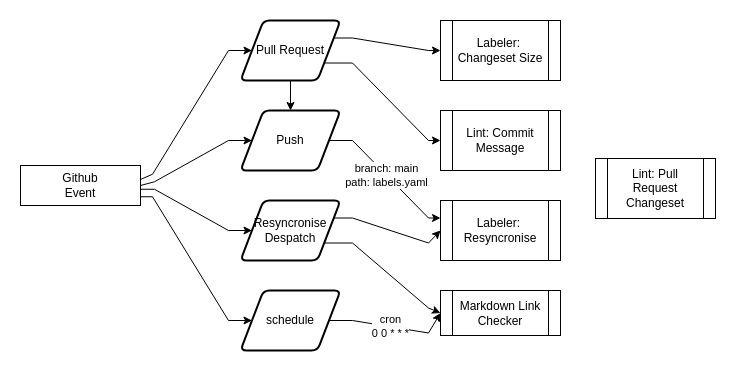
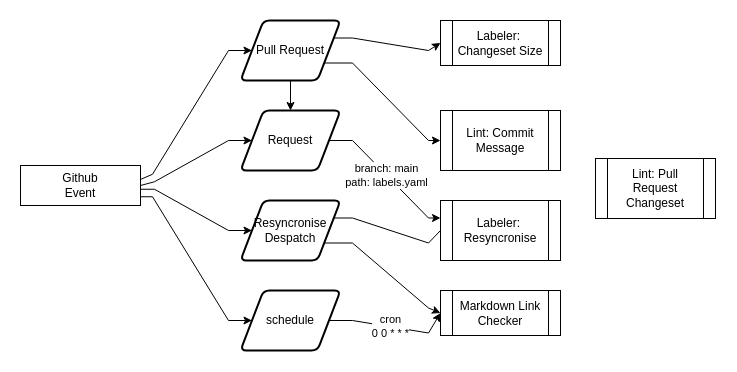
  <mxCell id="0" />
  <mxCell id="1" parent="0" />
  <mxCell id="2" style="edgeStyle=orthogonalEdgeStyle;rounded=0;orthogonalLoop=1;jettySize=auto;html=1;exitX=0.5;exitY=1;exitDx=0;exitDy=0;entryX=0;entryY=0.5;entryDx=0;entryDy=0;noEdgeStyle=1;orthogonal=1;" edge="1" parent="1" source="6" target="12"><mxGeometry relative="1" as="geometry"><Array as="points"><mxPoint x="152" y="173.75" /><mxPoint x="228" y="50" /></Array></mxGeometry></mxCell>
  <mxCell id="3" style="edgeStyle=orthogonalEdgeStyle;rounded=0;orthogonalLoop=1;jettySize=auto;html=1;entryX=0;entryY=0.5;entryDx=0;entryDy=0;noEdgeStyle=1;orthogonal=1;" edge="1" parent="1" source="6" target="15"><mxGeometry relative="1" as="geometry"><Array as="points"><mxPoint x="154" y="188.75" /><mxPoint x="228" y="230" /></Array></mxGeometry></mxCell>
  <mxCell id="4" style="edgeStyle=orthogonalEdgeStyle;rounded=0;orthogonalLoop=1;jettySize=auto;html=1;exitX=1;exitY=0.5;exitDx=0;exitDy=0;entryX=0;entryY=0.5;entryDx=0;entryDy=0;noEdgeStyle=1;orthogonal=1;" edge="1" parent="1" source="6" target="17"><mxGeometry relative="1" as="geometry"><Array as="points"><mxPoint x="154" y="181.25" /><mxPoint x="228" y="140" /></Array></mxGeometry></mxCell>
  <mxCell id="5" style="edgeStyle=orthogonalEdgeStyle;rounded=0;orthogonalLoop=1;jettySize=auto;html=1;entryX=0;entryY=0.5;entryDx=0;entryDy=0;noEdgeStyle=1;orthogonal=1;" edge="1" parent="1" source="6" target="19"><mxGeometry relative="1" as="geometry"><Array as="points"><mxPoint x="152" y="196.25" /><mxPoint x="228" y="320" /></Array></mxGeometry></mxCell>
  <mxCell id="6" value="Github&lt;br&gt;Event" style="whiteSpace=wrap;html=1;fontSize=12;glass=0;strokeWidth=1;shadow=0;rounded=0;" parent="1" vertex="1"><mxGeometry y="165" width="120" height="40" as="geometry" x="20" /></mxCell>
- <mxCell id="7" value="Labeler:&amp;nbsp; Changeset Size" style="shape=process;whiteSpace=wrap;html=1;backgroundOutline=1;" vertex="1" parent="1"><mxGeometry x="440" width="120" height="60" as="geometry" y="20" /></mxCell>
+ <mxCell id="7" value="Labeler:&amp;nbsp; Changeset Size" style="shape=process;whiteSpace=wrap;html=1;backgroundOutline=1;" vertex="1" parent="1"><mxGeometry x="440" y="20" width="120" height="45" as="geometry" /></mxCell>
  <mxCell id="8" value="Labeler:&amp;nbsp; Resyncronise" style="shape=process;whiteSpace=wrap;html=1;backgroundOutline=1;" vertex="1" parent="1"><mxGeometry x="440" y="200" width="120" height="60" as="geometry" /></mxCell>
  <mxCell id="9" style="edgeStyle=orthogonalEdgeStyle;rounded=0;orthogonalLoop=1;jettySize=auto;html=1;entryX=0;entryY=0.5;entryDx=0;entryDy=0;noEdgeStyle=1;orthogonal=1;" edge="1" parent="1" source="12" target="7"><mxGeometry relative="1" as="geometry"><Array as="points"><mxPoint x="352" y="37.5" /><mxPoint x="428" y="50" /></Array></mxGeometry></mxCell>
  <mxCell id="10" style="edgeStyle=orthogonalEdgeStyle;rounded=0;orthogonalLoop=1;jettySize=auto;html=1;entryX=0;entryY=0.5;entryDx=0;entryDy=0;noEdgeStyle=1;orthogonal=1;" edge="1" parent="1" source="12" target="21"><mxGeometry relative="1" as="geometry"><Array as="points"><mxPoint x="352" y="62.5" /><mxPoint x="428" y="140" /></Array></mxGeometry></mxCell>
  <mxCell id="11" style="edgeStyle=orthogonalEdgeStyle;rounded=0;orthogonalLoop=1;jettySize=auto;html=1;" edge="1" parent="1" source="12" target="17"><mxGeometry relative="1" as="geometry" /></mxCell>
  <mxCell id="12" value="Pull Request" style="shape=parallelogram;html=1;strokeWidth=2;perimeter=parallelogramPerimeter;whiteSpace=wrap;rounded=1;arcSize=12;size=0.23;" vertex="1" parent="1"><mxGeometry x="240" width="100" height="60" as="geometry" y="20" /></mxCell>
- <mxCell id="13" style="edgeStyle=orthogonalEdgeStyle;rounded=0;orthogonalLoop=1;jettySize=auto;html=1;entryX=0;entryY=0.5;entryDx=0;entryDy=0;noEdgeStyle=1;orthogonal=1;" edge="1" parent="1" source="15" target="8"><mxGeometry relative="1" as="geometry"><Array as="points"><mxPoint x="352" y="217.5" /><mxPoint x="428" y="242.5" /></Array></mxGeometry></mxCell>
+ <mxCell id="13" style="edgeStyle=orthogonalEdgeStyle;rounded=0;orthogonalLoop=1;jettySize=auto;html=1;entryX=0;entryY=0.5;entryDx=0;entryDy=0;noEdgeStyle=1;orthogonal=1;endArrow=none;" edge="1" parent="1" source="15" target="8"><mxGeometry relative="1" as="geometry"><Array as="points"><mxPoint x="352" y="217.5" /><mxPoint x="428" y="242.5" /></Array></mxGeometry></mxCell>
  <mxCell id="14" style="edgeStyle=orthogonalEdgeStyle;rounded=0;orthogonalLoop=1;jettySize=auto;html=1;entryX=0;entryY=0.5;entryDx=0;entryDy=0;noEdgeStyle=1;orthogonal=1;" edge="1" parent="1" source="15" target="20"><mxGeometry relative="1" as="geometry"><Array as="points"><mxPoint x="352" y="242.5" /><mxPoint x="428" y="307.5" /></Array></mxGeometry></mxCell>
  <mxCell id="15" value="Resyncronise Despatch" style="shape=parallelogram;html=1;strokeWidth=2;perimeter=parallelogramPerimeter;whiteSpace=wrap;rounded=1;arcSize=12;size=0.23;" vertex="1" parent="1"><mxGeometry x="240" y="200" width="100" height="60" as="geometry" /></mxCell>
  <mxCell id="16" value="branch: main&lt;br&gt;path: labels.yaml" style="edgeStyle=orthogonalEdgeStyle;rounded=0;orthogonalLoop=1;jettySize=auto;html=1;noEdgeStyle=1;orthogonal=1;" edge="1" parent="1" source="17" target="8"><mxGeometry relative="1" as="geometry"><Array as="points"><mxPoint x="352" y="140" /><mxPoint x="428" y="217.5" /></Array></mxGeometry></mxCell>
- <mxCell id="17" value="Push" style="shape=parallelogram;html=1;strokeWidth=2;perimeter=parallelogramPerimeter;whiteSpace=wrap;rounded=1;arcSize=12;size=0.23;" vertex="1" parent="1"><mxGeometry x="240" y="110" width="100" height="60" as="geometry" /></mxCell>
+ <mxCell id="17" value="Request" style="shape=parallelogram;html=1;strokeWidth=2;perimeter=parallelogramPerimeter;whiteSpace=wrap;rounded=1;arcSize=12;size=0.23;" vertex="1" parent="1"><mxGeometry x="240" y="110" width="100" height="60" as="geometry" /></mxCell>
  <mxCell id="18" value="cron&lt;br&gt;0 0 * * *" style="edgeStyle=orthogonalEdgeStyle;rounded=0;orthogonalLoop=1;jettySize=auto;html=1;entryX=0;entryY=0.5;entryDx=0;entryDy=0;noEdgeStyle=1;orthogonal=1;" edge="1" parent="1" source="19" target="20"><mxGeometry relative="1" as="geometry"><Array as="points"><mxPoint x="352" y="320" /><mxPoint x="428" y="332.5" /></Array></mxGeometry></mxCell>
  <mxCell id="19" value="schedule" style="shape=parallelogram;html=1;strokeWidth=2;perimeter=parallelogramPerimeter;whiteSpace=wrap;rounded=1;arcSize=12;size=0.23;" vertex="1" parent="1"><mxGeometry x="240" y="290" width="100" height="60" as="geometry" /></mxCell>
  <mxCell id="20" value="Markdown Link Checker" style="shape=process;whiteSpace=wrap;html=1;backgroundOutline=1;" vertex="1" parent="1"><mxGeometry x="440" y="290" width="120" height="45" as="geometry" /></mxCell>
  <mxCell id="21" value="Lint: Commit Message" style="shape=process;whiteSpace=wrap;html=1;backgroundOutline=1;" vertex="1" parent="1"><mxGeometry x="440" y="110" width="120" height="60" as="geometry" /></mxCell>
  <mxCell id="22" value="Lint: Pull Request Changeset" style="shape=process;whiteSpace=wrap;html=1;backgroundOutline=1;" vertex="1" parent="1"><mxGeometry x="595" y="158" width="120" height="60" as="geometry" /></mxCell>
